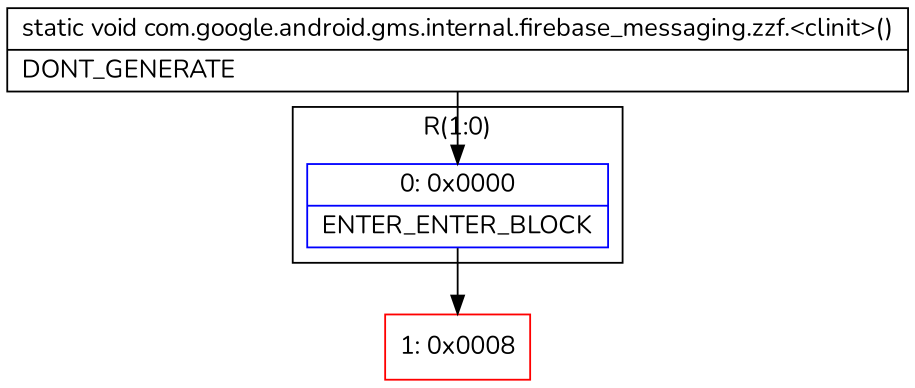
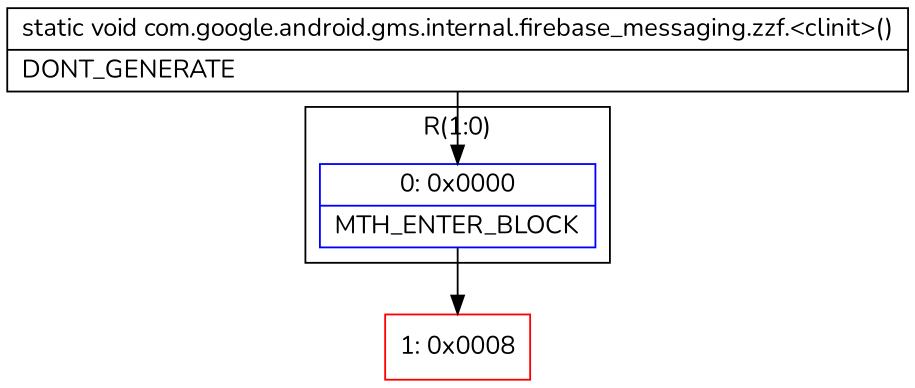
  digraph {
    fontname=Nunito
    node [shape=record fontname=Nunito]
    edge [fontname=Nunito]
-   n1 [color=blue label="{0\:\ 0x0000|ENTER_ENTER_BLOCK\l}"]
+   n1 [color=blue label="{0\:\ 0x0000|MTH_ENTER_BLOCK\l}"]
    n2 [color=red label="{1\:\ 0x0008}"]
    n3 [label="{static void com.google.android.gms.internal.firebase_messaging.zzf.\<clinit\>()  | DONT_GENERATE\l}"]
    subgraph cluster_1 {
      label="R(1:0)"
      n1
    }
    n1 -> n2
    n3 -> n1
  }
